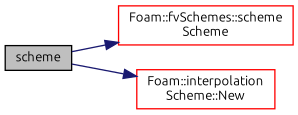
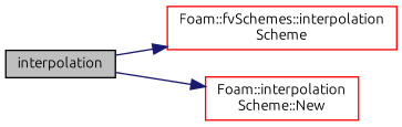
  digraph {
    fontname=Ubuntu
    rankdir=LR
    node [color=red fontname=Ubuntu fontsize=10 shape=record]
    edge [color=midnightblue fontname=Ubuntu fontsize=10 labelfontname=Helvetica labelfontsize=10 style=solid]
-   n1 [color=black fillcolor=grey75 fontcolor=black height=0.2 label=scheme style=filled width=0.4]
-   n2 [height=0.2 label="Foam::fvSchemes::scheme\lScheme" width=0.4]
+   n1 [color=black fillcolor=grey75 fontcolor=black height=0.2 label=interpolation style=filled width=0.4]
+   n2 [height=0.2 label="Foam::fvSchemes::interpolation\lScheme" width=0.4]
    n3 [height=0.2 label="Foam::interpolation\lScheme::New" width=0.4]
    n1 -> n2
    n1 -> n3
  }
